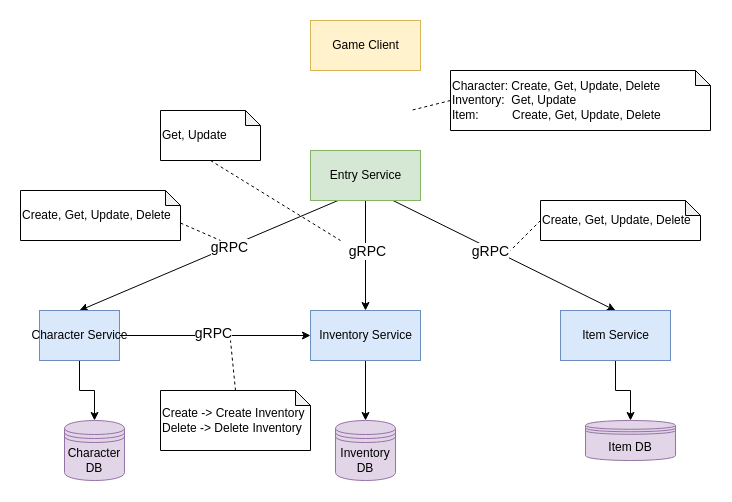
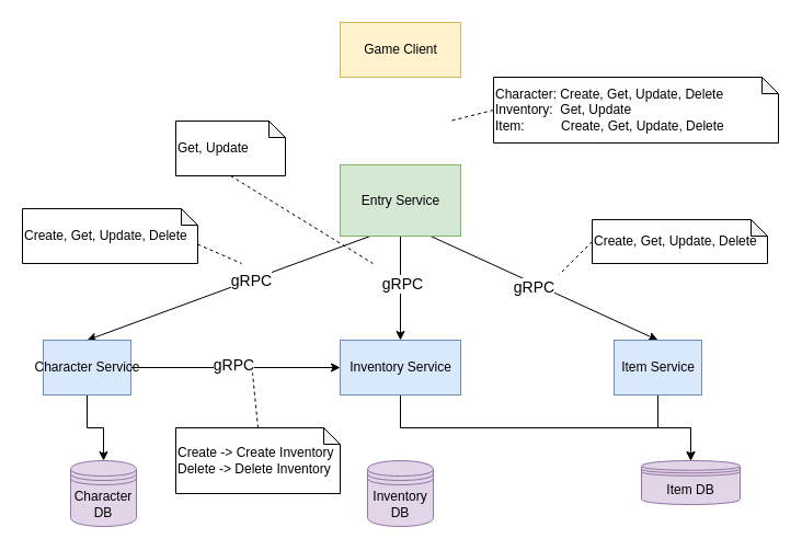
  <mxCell id="0" />
  <mxCell id="1" parent="0" />
  <mxCell id="2" style="edgeStyle=none;html=1;exitX=0.5;exitY=1;exitDx=0;exitDy=0;" parent="1" source="8" target="14" edge="1"><mxGeometry relative="1" as="geometry" /></mxCell>
  <mxCell id="3" value="gRPC" style="edgeLabel;html=1;align=center;verticalAlign=middle;resizable=0;points=[];fontSize=14;" parent="2" vertex="1" connectable="0"><mxGeometry x="-0.091" y="1" relative="1" as="geometry"><mxPoint as="offset" /></mxGeometry></mxCell>
  <mxCell id="4" style="edgeStyle=none;html=1;exitX=0.25;exitY=1;exitDx=0;exitDy=0;entryX=0.5;entryY=0;entryDx=0;entryDy=0;" parent="1" source="8" target="12" edge="1"><mxGeometry relative="1" as="geometry" /></mxCell>
  <mxCell id="5" value="gRPC" style="edgeLabel;html=1;align=center;verticalAlign=middle;resizable=0;points=[];fontSize=14;" parent="4" vertex="1" connectable="0"><mxGeometry x="-0.159" relative="1" as="geometry"><mxPoint as="offset" /></mxGeometry></mxCell>
  <mxCell id="6" style="edgeStyle=none;html=1;exitX=0.75;exitY=1;exitDx=0;exitDy=0;entryX=0.5;entryY=0;entryDx=0;entryDy=0;" parent="1" source="8" target="16" edge="1"><mxGeometry relative="1" as="geometry" /></mxCell>
  <mxCell id="7" value="&lt;font style=&quot;font-size: 14px;&quot;&gt;gRPC&lt;/font&gt;" style="edgeLabel;html=1;align=center;verticalAlign=middle;resizable=0;points=[];" parent="6" vertex="1" connectable="0"><mxGeometry x="-0.434" y="1" relative="1" as="geometry"><mxPoint x="34" y="20" as="offset" /></mxGeometry></mxCell>
- <mxCell id="8" value="Entry Service" style="html=1;fillColor=#d5e8d4;strokeColor=#82b366;" parent="1" vertex="1"><mxGeometry x="310" y="150" width="110" height="50" as="geometry" /></mxCell>
+ <mxCell id="8" value="Entry Service" style="html=1;fillColor=#d5e8d4;strokeColor=#82b366;" parent="1" vertex="1"><mxGeometry x="310" y="150" width="110" height="65" as="geometry" /></mxCell>
  <mxCell id="9" style="edgeStyle=none;html=1;exitX=1;exitY=0.5;exitDx=0;exitDy=0;entryX=0;entryY=0.5;entryDx=0;entryDy=0;" parent="1" source="12" target="14" edge="1"><mxGeometry relative="1" as="geometry" /></mxCell>
  <mxCell id="10" value="gRPC" style="edgeLabel;html=1;align=center;verticalAlign=middle;resizable=0;points=[];fontSize=14;" parent="9" vertex="1" connectable="0"><mxGeometry x="-0.212" y="4" relative="1" as="geometry"><mxPoint x="18" y="1" as="offset" /></mxGeometry></mxCell>
  <mxCell id="11" style="edgeStyle=orthogonalEdgeStyle;rounded=0;orthogonalLoop=1;jettySize=auto;html=1;exitX=0.5;exitY=1;exitDx=0;exitDy=0;" edge="1" parent="1" source="12" target="18"><mxGeometry relative="1" as="geometry" /></mxCell>
  <mxCell id="12" value="Character Service" style="html=1;fillColor=#dae8fc;strokeColor=#6c8ebf;" parent="1" vertex="1"><mxGeometry x="39" y="310" width="80" height="50" as="geometry" /></mxCell>
- <mxCell id="13" style="edgeStyle=orthogonalEdgeStyle;rounded=0;orthogonalLoop=1;jettySize=auto;html=1;exitX=0.5;exitY=1;exitDx=0;exitDy=0;entryX=0.5;entryY=0;entryDx=0;entryDy=0;" edge="1" parent="1" source="14" target="19"><mxGeometry relative="1" as="geometry" /></mxCell>
+ <mxCell id="13" style="edgeStyle=orthogonalEdgeStyle;rounded=0;orthogonalLoop=1;jettySize=auto;html=1;exitX=0.5;exitY=1;exitDx=0;exitDy=0;" edge="1" parent="1" source="14" target="20"><mxGeometry relative="1" as="geometry" /></mxCell>
  <mxCell id="14" value="Inventory Service" style="html=1;fillColor=#dae8fc;strokeColor=#6c8ebf;" parent="1" vertex="1"><mxGeometry x="310" y="310" width="110" height="50" as="geometry" /></mxCell>
  <mxCell id="15" style="edgeStyle=orthogonalEdgeStyle;rounded=0;orthogonalLoop=1;jettySize=auto;html=1;exitX=0.5;exitY=1;exitDx=0;exitDy=0;entryX=0.5;entryY=0;entryDx=0;entryDy=0;" edge="1" parent="1" source="16" target="20"><mxGeometry relative="1" as="geometry" /></mxCell>
- <mxCell id="16" value="Item Service" style="html=1;fillColor=#dae8fc;strokeColor=#6c8ebf;" parent="1" vertex="1"><mxGeometry x="560" y="310" width="110" height="50" as="geometry" /></mxCell>
+ <mxCell id="16" value="Item Service" style="html=1;fillColor=#dae8fc;strokeColor=#6c8ebf;" parent="1" vertex="1"><mxGeometry x="560" y="310" width="80" height="50" as="geometry" /></mxCell>
  <mxCell id="17" value="Game Client" style="html=1;fillColor=#fff2cc;strokeColor=#d6b656;" parent="1" vertex="1"><mxGeometry x="310" y="20" width="110" height="50" as="geometry" /></mxCell>
  <mxCell id="18" value="Character DB" style="shape=datastore;whiteSpace=wrap;html=1;fillColor=#e1d5e7;strokeColor=#9673a6;" vertex="1" parent="1"><mxGeometry x="64" y="420" width="60" height="60" as="geometry" /></mxCell>
  <mxCell id="19" value="Inventory DB" style="shape=datastore;whiteSpace=wrap;html=1;fillColor=#e1d5e7;strokeColor=#9673a6;" vertex="1" parent="1"><mxGeometry x="335" y="420" width="60" height="60" as="geometry" /></mxCell>
  <mxCell id="20" value="Item DB" style="shape=datastore;whiteSpace=wrap;html=1;fillColor=#e1d5e7;strokeColor=#9673a6;" vertex="1" parent="1"><mxGeometry x="585" y="420" width="90" height="40" as="geometry" /></mxCell>
  <mxCell id="21" style="rounded=0;orthogonalLoop=1;jettySize=auto;html=1;exitX=0;exitY=0.5;exitDx=0;exitDy=0;exitPerimeter=0;dashed=1;endArrow=none;endFill=0;" edge="1" parent="1" source="22"><mxGeometry relative="1" as="geometry"><mxPoint x="410" y="110" as="targetPoint" /></mxGeometry></mxCell>
  <mxCell id="22" value="Character: Create, Get, Update, Delete&lt;br&gt;Inventory:&amp;nbsp; Get, Update&lt;br&gt;Item:&amp;nbsp; &amp;nbsp; &amp;nbsp; &amp;nbsp; &amp;nbsp; Create, Get, Update, Delete" style="shape=note;whiteSpace=wrap;html=1;backgroundOutline=1;darkOpacity=0.05;size=15;align=left;" vertex="1" parent="1"><mxGeometry x="450" y="70" width="260" height="60" as="geometry" /></mxCell>
  <mxCell id="23" style="rounded=0;orthogonalLoop=1;jettySize=auto;html=1;exitX=0.5;exitY=0;exitDx=0;exitDy=0;exitPerimeter=0;dashed=1;endArrow=none;endFill=0;" edge="1" parent="1" source="24"><mxGeometry relative="1" as="geometry"><mxPoint x="230" y="340" as="targetPoint" /></mxGeometry></mxCell>
  <mxCell id="24" value="Create -&amp;gt; Create Inventory&lt;br&gt;Delete -&amp;gt; Delete Inventory" style="shape=note;whiteSpace=wrap;html=1;backgroundOutline=1;darkOpacity=0.05;size=15;align=left;" vertex="1" parent="1"><mxGeometry x="160" y="390" width="150" height="60" as="geometry" /></mxCell>
  <mxCell id="25" style="rounded=0;orthogonalLoop=1;jettySize=auto;html=1;exitX=0;exitY=0;exitDx=160;exitDy=32.5;exitPerimeter=0;endArrow=none;endFill=0;dashed=1;" edge="1" parent="1" source="26"><mxGeometry relative="1" as="geometry"><mxPoint x="220" y="240" as="targetPoint" /></mxGeometry></mxCell>
  <mxCell id="26" value="Create, Get, Update, Delete" style="shape=note;whiteSpace=wrap;html=1;backgroundOutline=1;darkOpacity=0.05;size=15;align=left;" vertex="1" parent="1"><mxGeometry x="20" y="190" width="160" height="50" as="geometry" /></mxCell>
  <mxCell id="27" style="rounded=0;orthogonalLoop=1;jettySize=auto;html=1;exitX=0;exitY=0.5;exitDx=0;exitDy=0;exitPerimeter=0;dashed=1;endArrow=none;endFill=0;" edge="1" parent="1" source="28"><mxGeometry relative="1" as="geometry"><mxPoint x="510" y="250" as="targetPoint" /></mxGeometry></mxCell>
  <mxCell id="28" value="Create, Get, Update, Delete" style="shape=note;whiteSpace=wrap;html=1;backgroundOutline=1;darkOpacity=0.05;size=15;align=left;" vertex="1" parent="1"><mxGeometry x="540" y="200" width="160" height="40" as="geometry" /></mxCell>
  <mxCell id="29" style="rounded=0;orthogonalLoop=1;jettySize=auto;html=1;exitX=0.5;exitY=1;exitDx=0;exitDy=0;exitPerimeter=0;dashed=1;endArrow=none;endFill=0;" edge="1" parent="1" source="30"><mxGeometry relative="1" as="geometry"><mxPoint x="340" y="240" as="targetPoint" /></mxGeometry></mxCell>
  <mxCell id="30" value="Get, Update" style="shape=note;whiteSpace=wrap;html=1;backgroundOutline=1;darkOpacity=0.05;size=15;align=left;" vertex="1" parent="1"><mxGeometry x="160" y="110" width="100" height="50" as="geometry" /></mxCell>
